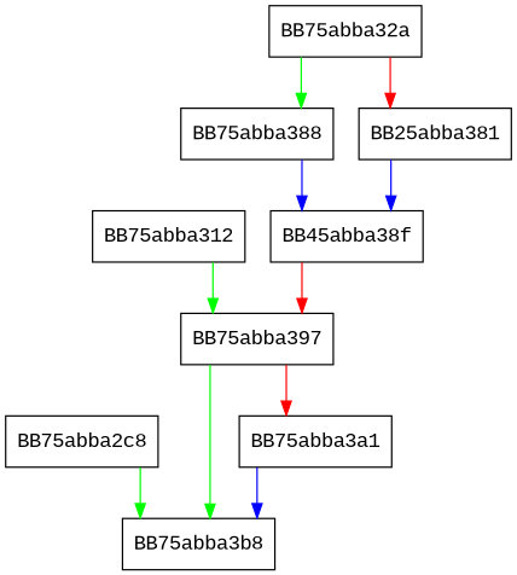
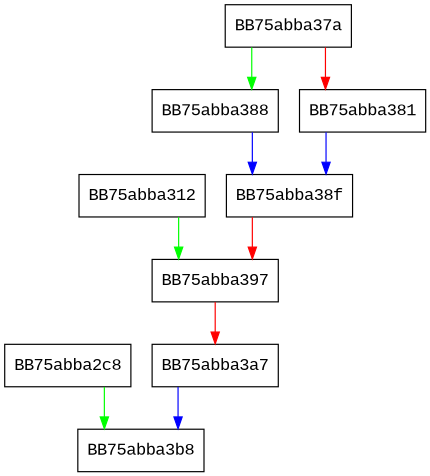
  digraph {
    fontname="Liberation Mono"
    splines=ortho
    node [fontname="Liberation Mono" shape=box]
    edge [color=green fontname="Liberation Mono"]
    BB75abba2c8
    BB75abba3b8
    BB75abba312
    BB75abba397
-   BB75abba3a7 [label=BB75abba3a1]
+   BB75abba3a7
    BB75abba388
-   BB75abba38f [label=BB45abba38f]
-   BB75abba37a [label=BB75abba32a]
-   BB75abba381 [label=BB25abba381]
+   BB75abba38f
+   BB75abba37a
+   BB75abba381
    BB75abba2c8 -> BB75abba3b8
    BB75abba312 -> BB75abba397
-   BB75abba397 -> BB75abba3b8
    BB75abba397 -> BB75abba3a7 [color=red]
    BB75abba3a7 -> BB75abba3b8 [color=blue]
    BB75abba388 -> BB75abba38f [color=blue]
    BB75abba38f -> BB75abba397 [color=red]
    BB75abba37a -> BB75abba388
    BB75abba37a -> BB75abba381 [color=red]
    BB75abba381 -> BB75abba38f [color=blue]
  }
